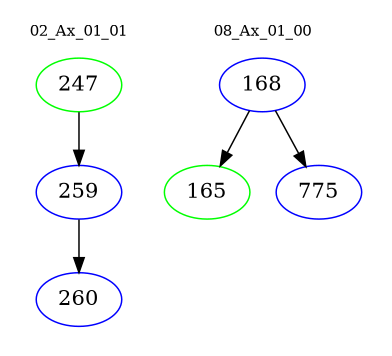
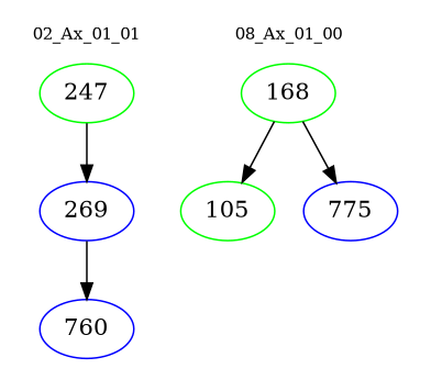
  digraph {
    node [color=blue]
    edge [color=black]
-   n1 [label=259]
+   n1 [label=269]
    n2 [color=green label=247]
-   n3 [label=260]
-   n4 [label=168]
-   n5 [color=green label=165]
+   n3 [label=760]
+   n4 [color=green label=168]
+   n5 [color=green label=105]
    n6 [label=775]
    subgraph cluster_1 {
      color=white
      fontsize=10
      label="02_Ax_01_01"
      n1
      n2
      n3
    }
    subgraph cluster_2 {
      color=white
      fontsize=10
      label="08_Ax_01_00"
      n4
      n5
      n6
    }
    n1 -> n3
    n2 -> n1
    n4 -> n5
    n4 -> n6
  }
